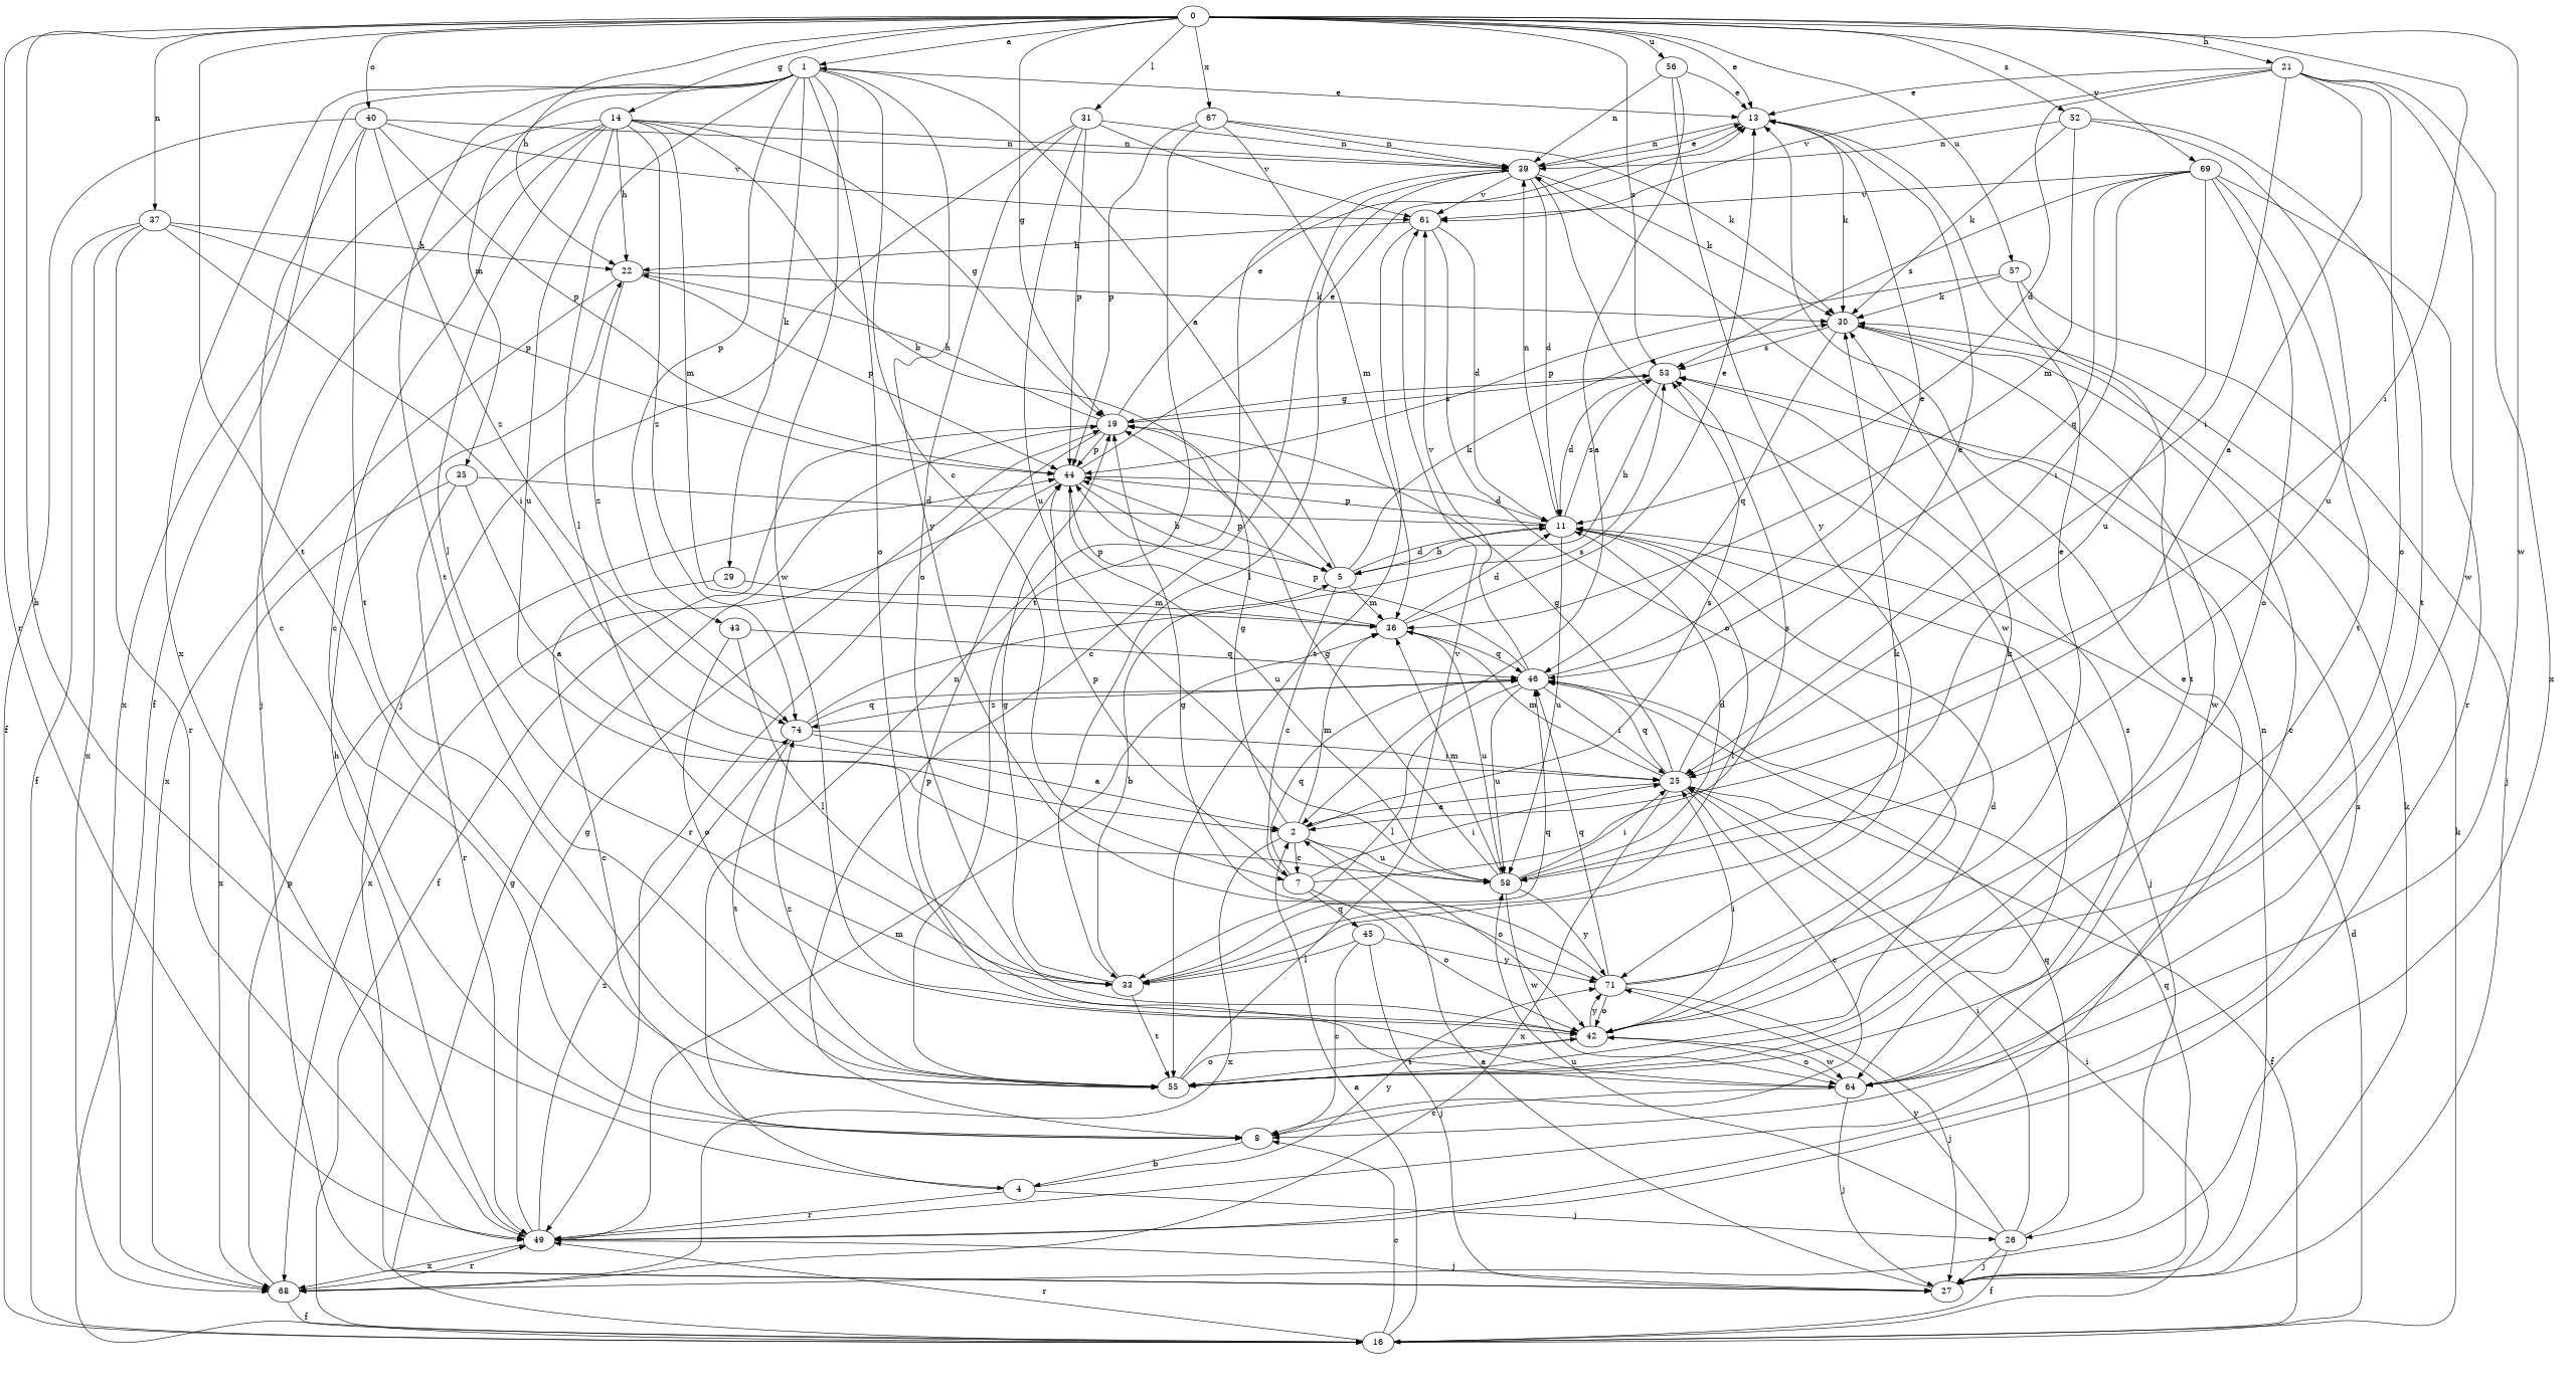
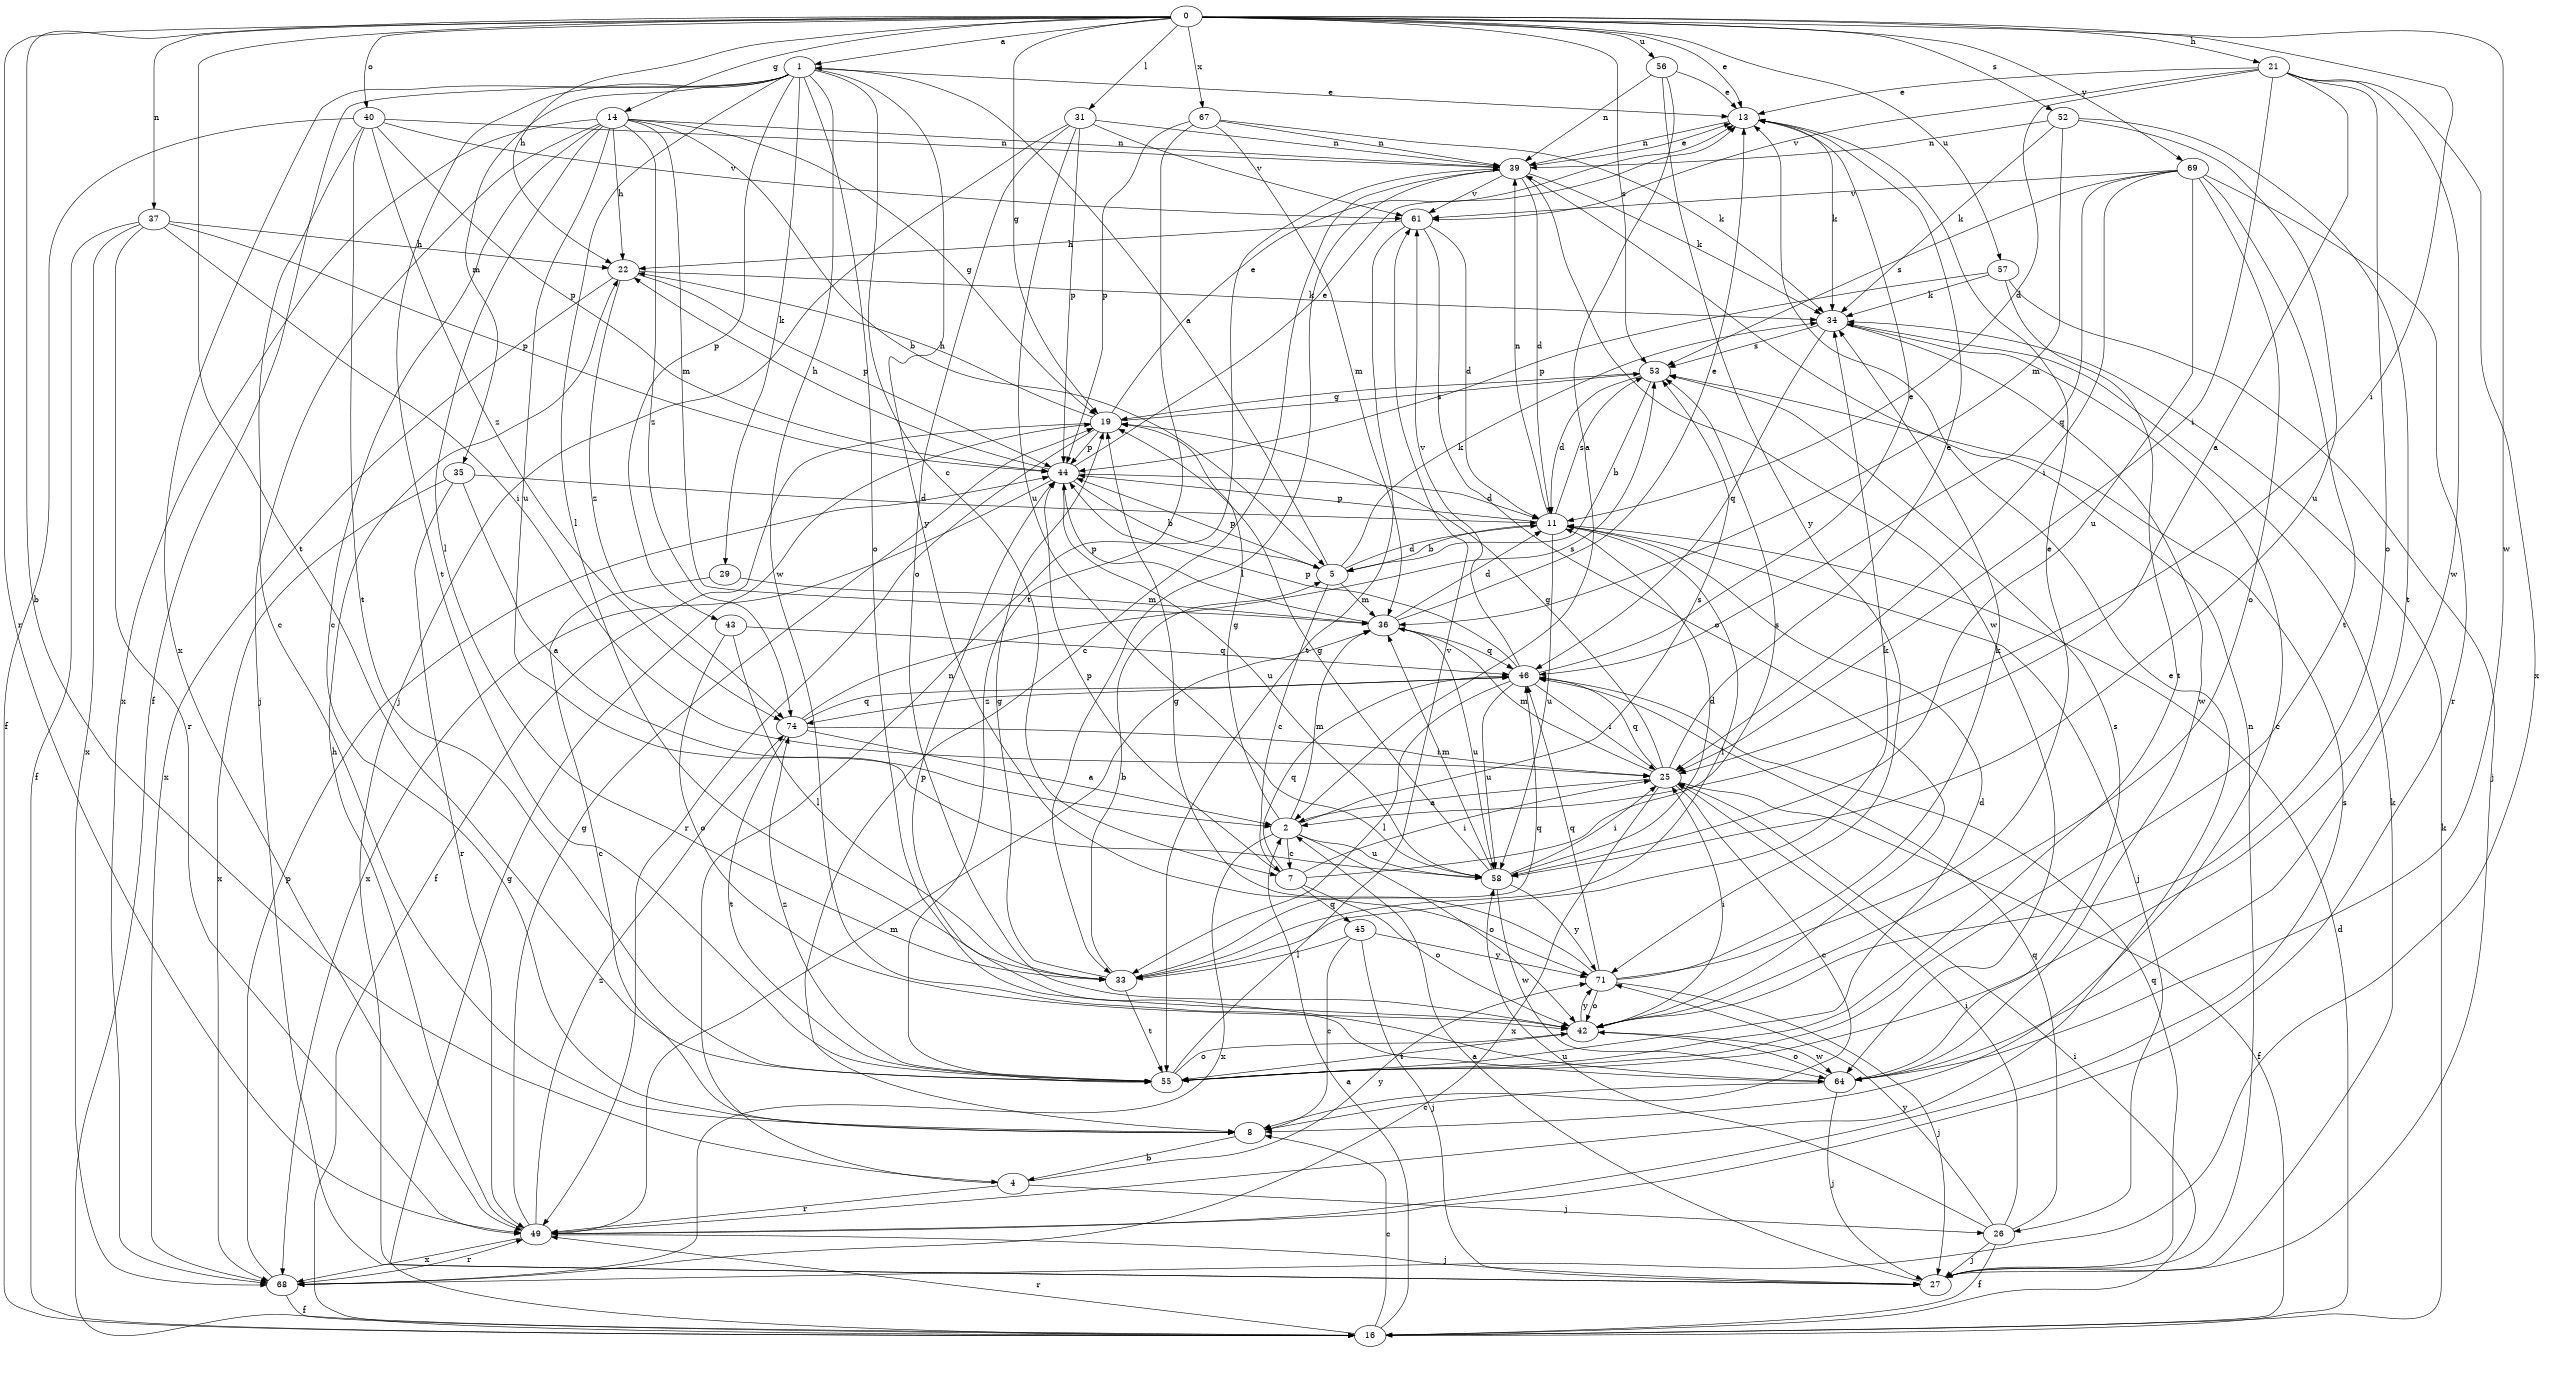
  strict digraph {
    0
    1
    4
    13
    n5 [label=14]
    19
    21
    22
    25
    31
    37
    40
    49
    52
    53
    55
    56
    57
    64
    67
    69
    7
    16
    29
    33
    35
    42
    43
    71
    26
    39
-   30
+   30 [label=34]
    68
    36
    58
    5
    8
    27
    74
    44
    2
    11
    61
    46
    45
    0 -> 1 [label=a]
    0 -> 4 [label=b]
    0 -> 13 [label=e]
    0 -> n5 [label=g]
    0 -> 19 [label=g]
    0 -> 21 [label=h]
    0 -> 22 [label=h]
    0 -> 25 [label=i]
    0 -> 31 [label=l]
    0 -> 37 [label=n]
    0 -> 40 [label=o]
    0 -> 49 [label=r]
    0 -> 52 [label=s]
    0 -> 53 [label=s]
    0 -> 55 [label=t]
    0 -> 56 [label=u]
    0 -> 57 [label=u]
    0 -> 64 [label=w]
    0 -> 67 [label=x]
    0 -> 69 [label=y]
    1 -> 13 [label=e]
    1 -> 49 [label=x]
    1 -> 55 [label=t]
    1 -> 64 [label=w]
    1 -> 7 [label=c]
    1 -> 16 [label=f]
    1 -> 29 [label=k]
    1 -> 33 [label=l]
    1 -> 35 [label=m]
    1 -> 42 [label=o]
    1 -> 43 [label=p]
    1 -> 71 [label=y]
    4 -> 49 [label=r]
    4 -> 71 [label=y]
    4 -> 26 [label=j]
    4 -> 39 [label=n]
    13 -> 39 [label=n]
    13 -> 30 [label=k]
    n5 -> 19 [label=g]
    n5 -> 22 [label=h]
    n5 -> 33 [label=l]
    n5 -> 39 [label=n]
    n5 -> 68 [label=x]
    n5 -> 36 [label=m]
    n5 -> 58 [label=u]
    n5 -> 5 [label=b]
    n5 -> 8 [label=c]
    n5 -> 27 [label=j]
    n5 -> 74 [label=z]
    19 -> 13 [label=e]
    19 -> 22 [label=h]
    19 -> 49 [label=r]
    19 -> 53 [label=s]
    19 -> 16 [label=f]
    19 -> 44 [label=p]
    21 -> 13 [label=e]
    21 -> 25 [label=i]
    21 -> 64 [label=w]
    21 -> 42 [label=o]
    21 -> 68 [label=x]
    21 -> 2 [label=a]
    21 -> 11 [label=d]
    21 -> 61 [label=v]
    22 -> 30 [label=k]
    22 -> 68 [label=x]
    22 -> 74 [label=z]
    22 -> 44 [label=p]
    25 -> 13 [label=e]
    25 -> 19 [label=g]
    25 -> 16 [label=f]
    25 -> 68 [label=x]
    25 -> 36 [label=m]
    25 -> 8 [label=c]
    25 -> 2 [label=a]
    25 -> 46 [label=q]
    31 -> 42 [label=o]
    31 -> 39 [label=n]
    31 -> 58 [label=u]
    31 -> 27 [label=j]
    31 -> 44 [label=p]
    31 -> 61 [label=v]
    37 -> 22 [label=h]
    37 -> 25 [label=i]
    37 -> 49 [label=r]
    37 -> 16 [label=f]
    37 -> 68 [label=x]
    37 -> 44 [label=p]
    40 -> 55 [label=t]
    40 -> 16 [label=f]
    40 -> 39 [label=n]
    40 -> 8 [label=c]
    40 -> 74 [label=z]
    40 -> 44 [label=p]
    40 -> 61 [label=v]
    49 -> 13 [label=e]
    49 -> 19 [label=g]
    49 -> 22 [label=h]
    49 -> 53 [label=s]
    49 -> 68 [label=x]
    49 -> 36 [label=m]
    49 -> 27 [label=j]
    49 -> 74 [label=z]
    52 -> 55 [label=t]
    52 -> 39 [label=n]
    52 -> 30 [label=k]
    52 -> 36 [label=m]
    52 -> 58 [label=u]
    53 -> 19 [label=g]
    53 -> 5 [label=b]
    53 -> 11 [label=d]
    55 -> 42 [label=o]
    55 -> 74 [label=z]
    55 -> 11 [label=d]
    55 -> 61 [label=v]
    56 -> 13 [label=e]
    56 -> 71 [label=y]
    56 -> 39 [label=n]
    56 -> 2 [label=a]
    57 -> 55 [label=t]
    57 -> 30 [label=k]
    57 -> 27 [label=j]
    57 -> 44 [label=p]
    64 -> 53 [label=s]
    64 -> 42 [label=o]
    64 -> 8 [label=c]
    64 -> 27 [label=j]
    64 -> 44 [label=p]
    67 -> 55 [label=t]
    67 -> 39 [label=n]
    67 -> 30 [label=k]
    67 -> 36 [label=m]
    67 -> 44 [label=p]
    69 -> 25 [label=i]
    69 -> 49 [label=r]
    69 -> 53 [label=s]
    69 -> 55 [label=t]
    69 -> 42 [label=o]
    69 -> 58 [label=u]
    69 -> 61 [label=v]
    69 -> 46 [label=q]
    7 -> 25 [label=i]
    7 -> 53 [label=s]
    7 -> 42 [label=o]
    7 -> 44 [label=p]
    7 -> 46 [label=q]
    7 -> 45 [label=q]
    16 -> 19 [label=g]
    16 -> 25 [label=i]
    16 -> 49 [label=r]
    16 -> 30 [label=k]
    16 -> 8 [label=c]
    16 -> 2 [label=a]
    16 -> 11 [label=d]
    29 -> 36 [label=m]
    29 -> 8 [label=c]
    33 -> 19 [label=g]
    33 -> 55 [label=t]
    33 -> 30 [label=k]
    33 -> 5 [label=b]
    33 -> 46 [label=q]
    35 -> 49 [label=r]
    35 -> 68 [label=x]
    35 -> 2 [label=a]
    35 -> 11 [label=d]
    42 -> 25 [label=i]
    42 -> 55 [label=t]
    42 -> 64 [label=w]
    42 -> 71 [label=y]
    43 -> 33 [label=l]
    43 -> 42 [label=o]
    43 -> 46 [label=q]
    71 -> 13 [label=e]
    71 -> 19 [label=g]
    71 -> 42 [label=o]
    71 -> 30 [label=k]
    71 -> 27 [label=j]
    71 -> 46 [label=q]
    26 -> 25 [label=i]
    26 -> 16 [label=f]
    26 -> 71 [label=y]
    26 -> 58 [label=u]
    26 -> 27 [label=j]
    26 -> 46 [label=q]
    39 -> 13 [label=e]
    39 -> 64 [label=w]
    39 -> 33 [label=l]
    39 -> 30 [label=k]
    39 -> 8 [label=c]
    39 -> 11 [label=d]
    39 -> 61 [label=v]
    30 -> 53 [label=s]
    30 -> 64 [label=w]
    30 -> 8 [label=c]
    30 -> 46 [label=q]
    68 -> 49 [label=r]
    68 -> 16 [label=f]
    68 -> 44 [label=p]
    36 -> 13 [label=e]
    36 -> 58 [label=u]
    36 -> 44 [label=p]
    36 -> 11 [label=d]
    36 -> 46 [label=q]
    58 -> 19 [label=g]
    58 -> 25 [label=i]
    58 -> 64 [label=w]
    58 -> 71 [label=y]
    58 -> 36 [label=m]
    58 -> 11 [label=d]
    5 -> 1 [label=a]
    5 -> 7 [label=c]
    5 -> 30 [label=k]
    5 -> 36 [label=m]
    5 -> 44 [label=p]
    5 -> 11 [label=d]
    8 -> 4 [label=b]
    27 -> 39 [label=n]
    27 -> 30 [label=k]
    27 -> 2 [label=a]
    27 -> 46 [label=q]
    74 -> 25 [label=i]
    74 -> 53 [label=s]
    74 -> 55 [label=t]
    74 -> 2 [label=a]
    74 -> 46 [label=q]
    44 -> 13 [label=e]
+   44 -> 22 [label=h]
    44 -> 68 [label=x]
    44 -> 58 [label=u]
    44 -> 5 [label=b]
    44 -> 11 [label=d]
    2 -> 19 [label=g]
    2 -> 53 [label=s]
    2 -> 7 [label=c]
    2 -> 42 [label=o]
    2 -> 68 [label=x]
    2 -> 36 [label=m]
    2 -> 58 [label=u]
    11 -> 53 [label=s]
    11 -> 33 [label=l]
    11 -> 26 [label=j]
    11 -> 39 [label=n]
    11 -> 58 [label=u]
    11 -> 5 [label=b]
    11 -> 44 [label=p]
    61 -> 22 [label=h]
    61 -> 55 [label=t]
    61 -> 42 [label=o]
    61 -> 11 [label=d]
    46 -> 13 [label=e]
    46 -> 25 [label=i]
    46 -> 33 [label=l]
    46 -> 58 [label=u]
    46 -> 74 [label=z]
    46 -> 44 [label=p]
    46 -> 61 [label=v]
    45 -> 33 [label=l]
    45 -> 71 [label=y]
    45 -> 8 [label=c]
    45 -> 27 [label=j]
  }
